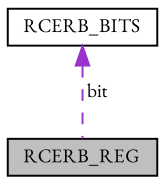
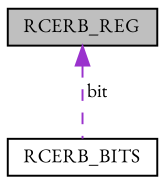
  digraph {
    fontname="EB Garamond"
    node [color=black fontname="EB Garamond" fontsize=10 shape=record style=filled]
    n1 [fillcolor=grey75 fontcolor=black height=0.2 label=RCERB_REG width=0.4]
    n2 [fillcolor=white height=0.2 label=RCERB_BITS width=0.4]
-   n2 -> n1 [color=darkorchid3 dir=back fontname="EB Garamond" fontsize=10 label=" bit" labelfontname=Helvetica labelfontsize=10 style=dashed]
+   n1 -> n2 [color=darkorchid3 dir=back fontname="EB Garamond" fontsize=10 label=" bit" labelfontname=Helvetica labelfontsize=10 style=dashed]
  }
